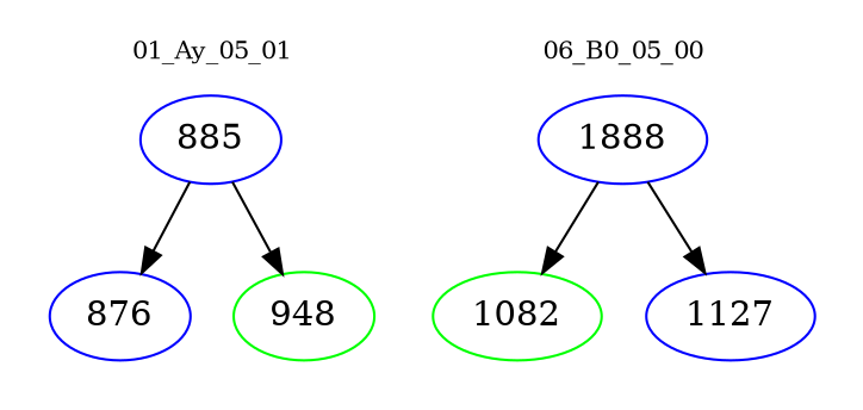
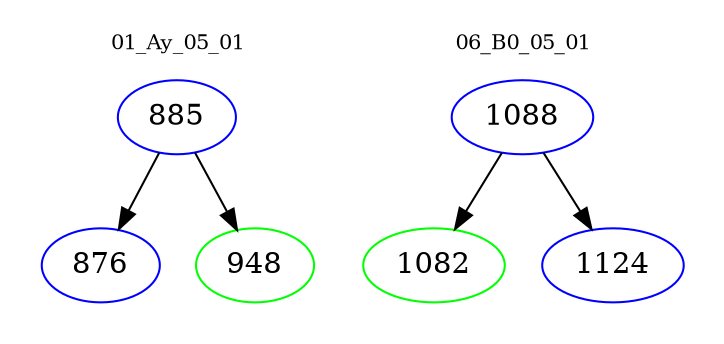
  digraph {
    node [color=blue]
    edge [color=black]
    n1 [label=885]
    n2 [label=876]
    n3 [color=green label=948]
-   n4 [label=1888]
+   n4 [label=1088]
    n5 [color=green label=1082]
-   n6 [label=1127]
+   n6 [label=1124]
    subgraph cluster_1 {
      color=white
      fontsize=10
      label="01_Ay_05_01"
      n1
      n2
      n3
    }
    subgraph cluster_2 {
      color=white
      fontsize=10
-     label="06_B0_05_00"
+     label="06_B0_05_01"
      n4
      n5
      n6
    }
    n1 -> n2
    n1 -> n3
    n4 -> n5
    n4 -> n6
  }
